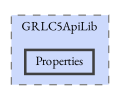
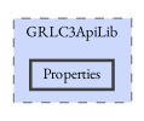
  digraph {
    compound=true
    rankdir=LR
    fontname="EB Garamond"
    n1 [color=grey25 fillcolor="#ccd9fc" fontname="EB Garamond" fontsize=10 height=0.2 label=Properties shape=box style="filled,bold" width=0.4]
    subgraph cluster_1 {
      bgcolor="#ccd9fc"
      fontsize=10
-     label=GRLC5ApiLib
+     label=GRLC3ApiLib
      pencolor=grey50
      style="filled,dashed"
      n1
    }
  }
